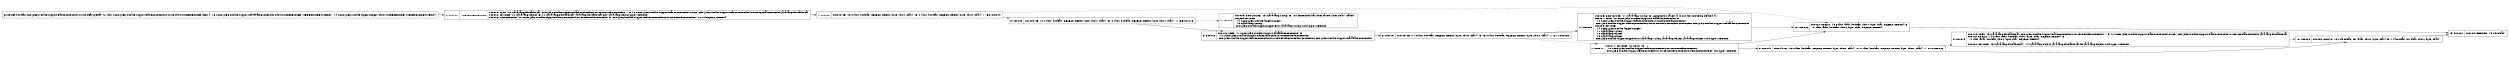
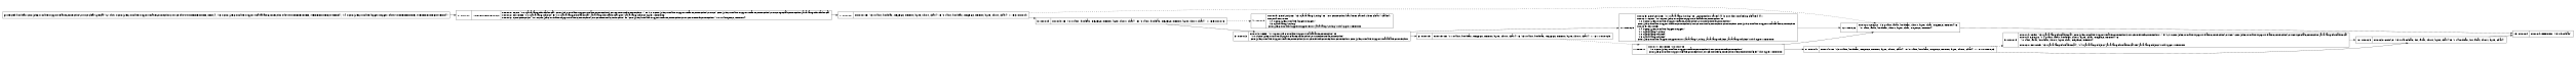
  digraph {
    rankdir=LR
    node [shape=record]
    n1 [label="{0\:\ 0x0000|MTH_ENTER_BLOCK\l|0x0000: IGET  (r0 I:java.lang.ThreadLocal\<com.j256.ormlite.support.BaseConnectionSource$NestedConnection\>) = (r2 I:com.j256.ormlite.support.BaseConnectionSource) com.j256.ormlite.support.BaseConnectionSource.specialConnection java.lang.ThreadLocal \l0x0002: INVOKE  (r0 I:java.lang.Object) = (r0 I:java.lang.ThreadLocal) java.lang.ThreadLocal.get():java.lang.Object type: VIRTUAL \l0x0006: CHECK_CAST  (r0 I:com.j256.ormlite.support.BaseConnectionSource$NestedConnection) = (com.j256.ormlite.support.BaseConnectionSource$NestedConnection) (r0 I:?[OBJECT, ARRAY]) \l}"]
    n2 [label="{1\:\ 0x0008|0x0008: IF  (r3 I:?[int, boolean, OBJECT, ARRAY, byte, short, char]) != (0 ?[int, boolean, OBJECT, ARRAY, byte, short, char])  \-\> B:3:0x000b \l}"]
    n3 [label="{3\:\ 0x000b|0x000b: IF  (r0 I:?[int, boolean, OBJECT, ARRAY, byte, short, char]) != (0 ?[int, boolean, OBJECT, ARRAY, byte, short, char])  \-\> B:5:0x0013 \l}"]
    n4 [label="{12\:\ 0x002c|0x002c: CONST  (r3 I:?[int, float, boolean, short, byte, char, OBJECT, ARRAY]) = \l  (0 ?[int, float, boolean, short, byte, char, OBJECT, ARRAY])\l \l}"]
    n5 [label="{4\:\ 0x000d|0x000d: CONST_STR  (r3 I:java.lang.String) =  \"no connection has been saved when clear() called\" \l0x000f: INVOKE  \l  (r4 I:com.j256.ormlite.logger.Logger)\l  (r3 I:java.lang.String)\l com.j256.ormlite.logger.Logger.error(java.lang.String):void type: VIRTUAL \l}"]
    n6 [label="{5\:\ 0x0013|0x0013: IGET  (r1 I:com.j256.ormlite.support.DatabaseConnection) = \l  (r0 I:com.j256.ormlite.support.BaseConnectionSource$NestedConnection)\l com.j256.ormlite.support.BaseConnectionSource.NestedConnection.connection com.j256.ormlite.support.DatabaseConnection \l}"]
    n7 [label="{13\:\ 0x002d|0x002d: RETURN  (r3 I:boolean) \l}"]
    n8 [label="{6\:\ 0x0015|0x0015: IF  (r1 I:?[int, boolean, OBJECT, ARRAY, byte, short, char]) != (r3 I:?[int, boolean, OBJECT, ARRAY, byte, short, char])  \-\> B:11:0x0025 \l}"]
-   n9 [label="{7\:\ 0x0017|0x0017: INVOKE  (r3 I:error) = \l  (r0 I:com.j256.ormlite.support.BaseConnectionSource$NestedConnection)\l com.j256.ormlite.support.BaseConnectionSource.NestedConnection.decrementAndGet():int type: VIRTUAL \l}"]
+   n9 [label="{7\:\ 0x0017|0x0017: INVOKE  (r3 I:int) = \l  (r0 I:com.j256.ormlite.support.BaseConnectionSource$NestedConnection)\l com.j256.ormlite.support.BaseConnectionSource.NestedConnection.decrementAndGet():int type: VIRTUAL \l}"]
    n10 [label="{11\:\ 0x0025|0x0025: CONST_STR  (r1 I:java.lang.String) =  \"connection saved \{\} is not the one being cleared \{\}\" \l0x0027: IGET  (r0 I:com.j256.ormlite.support.DatabaseConnection) = \l  (r0 I:com.j256.ormlite.support.BaseConnectionSource$NestedConnection)\l com.j256.ormlite.support.BaseConnectionSource.NestedConnection.connection com.j256.ormlite.support.DatabaseConnection \l0x0029: INVOKE  \l  (r4 I:com.j256.ormlite.logger.Logger)\l  (r1 I:java.lang.String)\l  (r0 I:java.lang.Object)\l  (r3 I:java.lang.Object)\l com.j256.ormlite.logger.Logger.error(java.lang.String, java.lang.Object, java.lang.Object):void type: VIRTUAL \l}"]
    n11 [label="{8\:\ 0x001b|0x001b: IF  (r3 I:?[int, boolean, OBJECT, ARRAY, byte, short, char]) != (0 ?[int, boolean, OBJECT, ARRAY, byte, short, char])  \-\> B:10:0x0023 \l}"]
    n12 [label="{9\:\ 0x001d|0x001d: IGET  (r3 I:java.lang.ThreadLocal\<com.j256.ormlite.support.BaseConnectionSource$NestedConnection\>) = (r2 I:com.j256.ormlite.support.BaseConnectionSource) com.j256.ormlite.support.BaseConnectionSource.specialConnection java.lang.ThreadLocal \l0x001f: CONST  (r4 I:?[int, float, boolean, short, byte, char, OBJECT, ARRAY]) = \l  (0 ?[int, float, boolean, short, byte, char, OBJECT, ARRAY])\l \l0x0020: INVOKE  (r3 I:java.lang.ThreadLocal), (r4 I:java.lang.Object) java.lang.ThreadLocal.set(java.lang.Object):void type: VIRTUAL \l}"]
    n13 [label="{10\:\ 0x0023|0x0023: CONST  (r3 I:?[boolean, int, float, short, byte, char]) = (1 ?[boolean, int, float, short, byte, char]) \l}"]
    n14 [label="{protected boolean com.j256.ormlite.support.BaseConnectionSource.clearSpecial((r2 'this' I:com.j256.ormlite.support.BaseConnectionSource A[IMMUTABLE_TYPE, THIS]), (r3 I:com.j256.ormlite.support.DatabaseConnection A[IMMUTABLE_TYPE, METHOD_ARGUMENT]), (r4 I:com.j256.ormlite.logger.Logger A[IMMUTABLE_TYPE, METHOD_ARGUMENT])) }"]
    n1 -> n2
    n2 -> n3
    n2 -> n4 [style=dashed]
    n3 -> n5 [style=dashed]
    n3 -> n6
    n4 -> n7
    n6 -> n8
    n8 -> n9 [style=dashed]
-   n8 -> n10
+   n6 -> n10
    n9 -> n4
    n9 -> n11
    n10 -> n4
    n11 -> n12 [style=dashed]
    n11 -> n13
    n12 -> n13
    n13 -> n7
    n14 -> n1
  }
